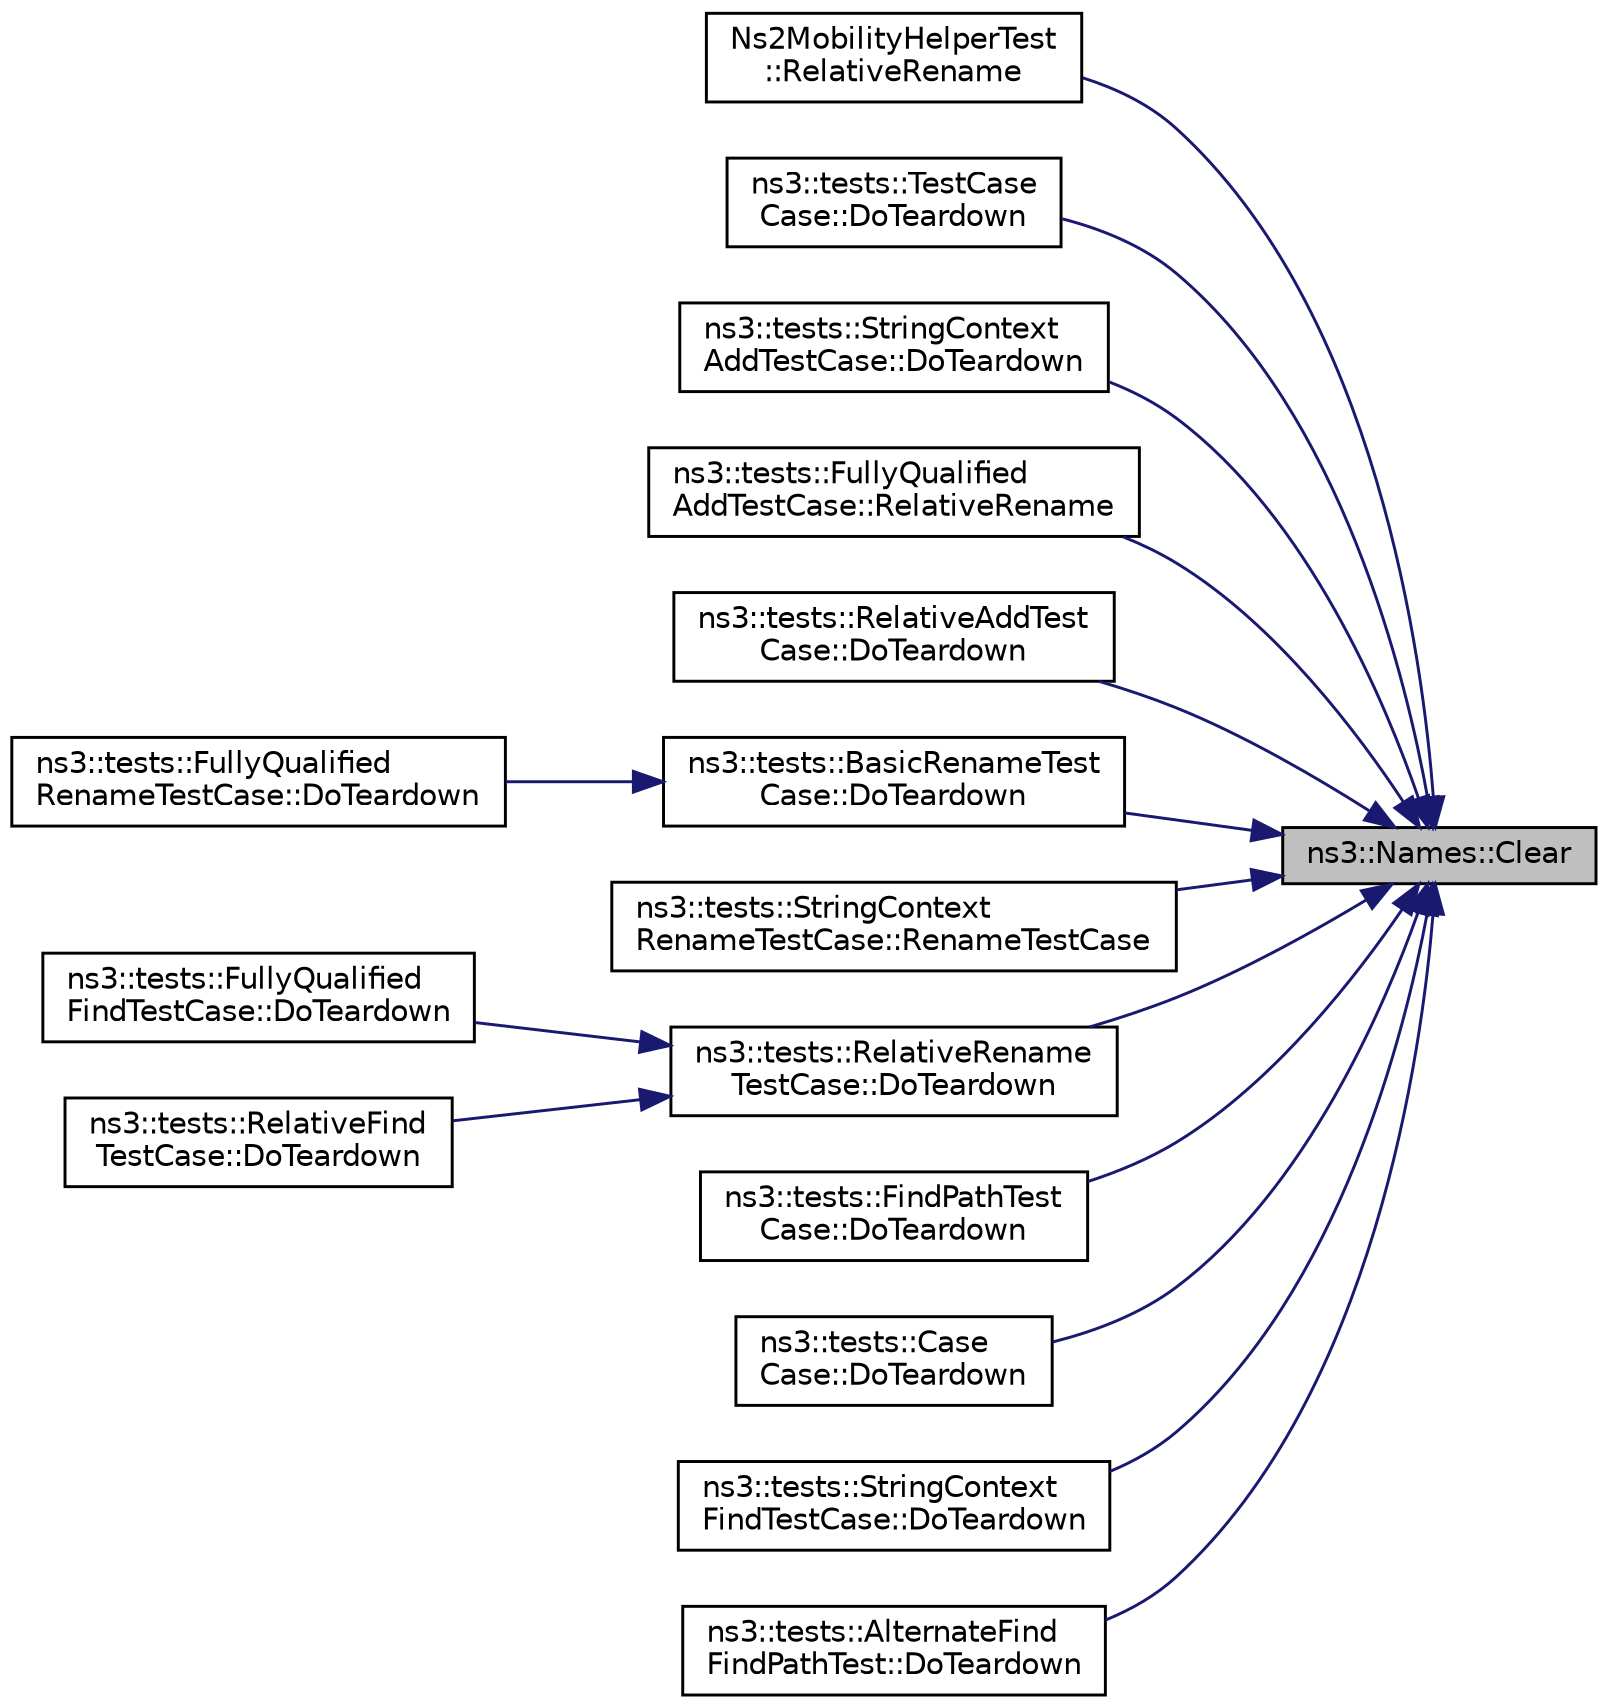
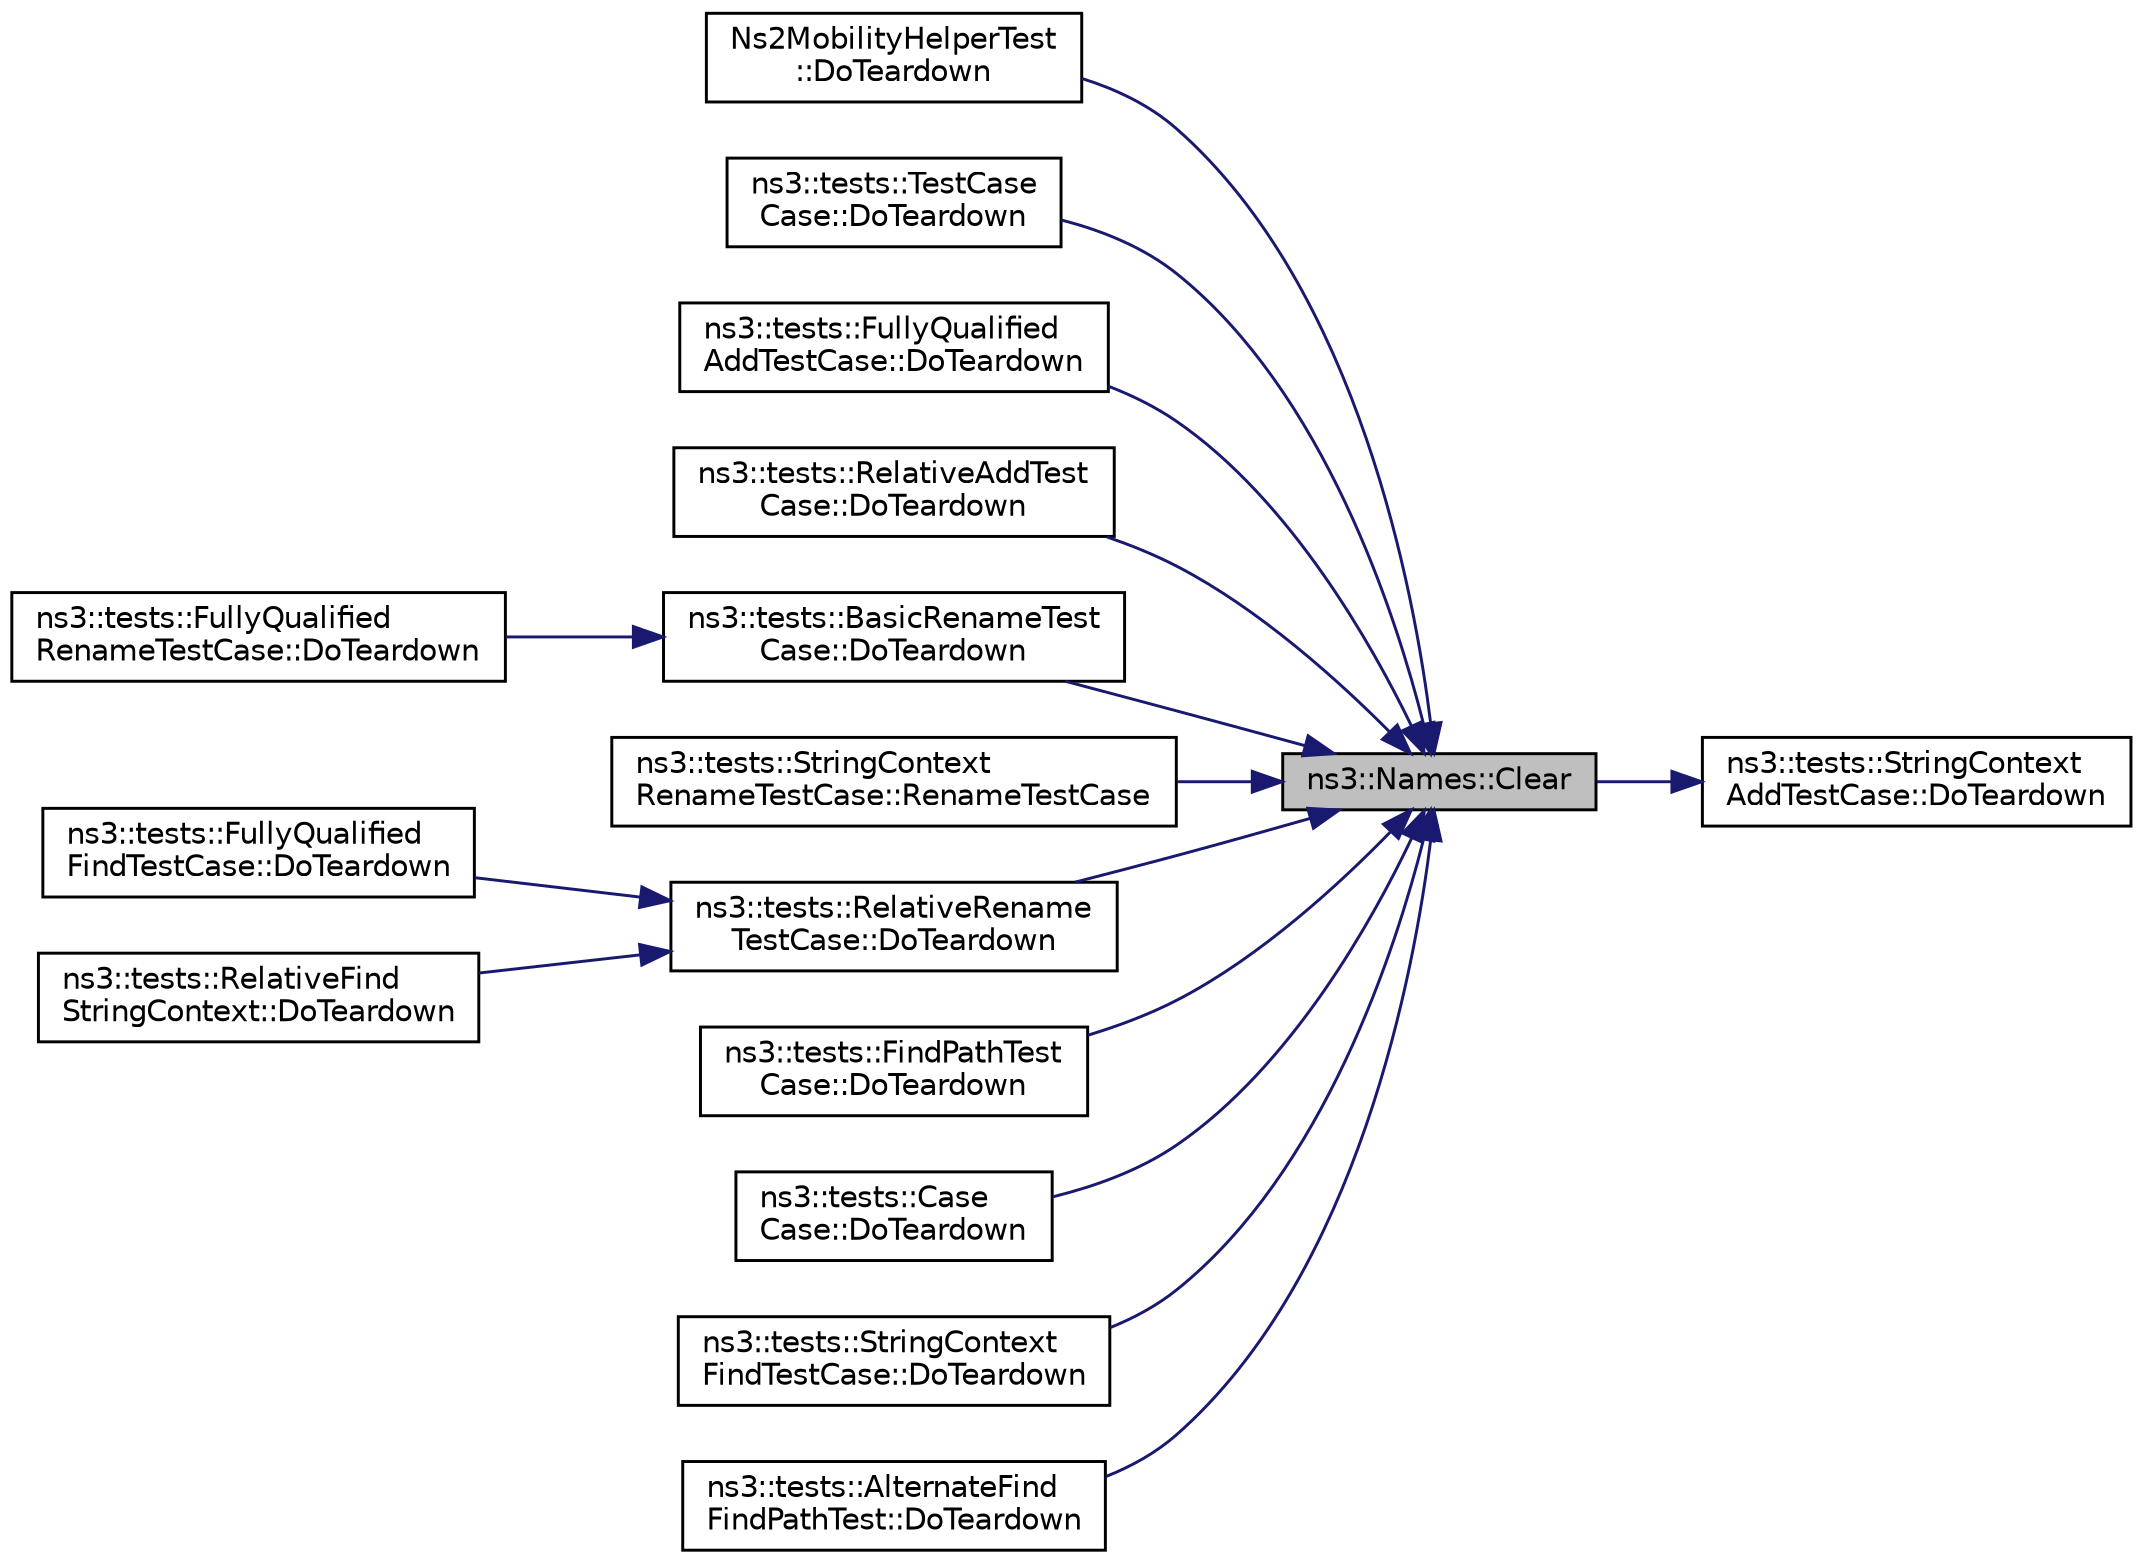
  digraph {
    rankdir=RL
    node [color=black fillcolor=white fontname=Helvetica fontsize=10 shape=record style=filled]
    edge [color=midnightblue dir=back fontname=Helvetica fontsize=10 labelfontname=Helvetica labelfontsize=10 style=solid]
    n1 [fillcolor=grey75 fontcolor=black height=0.2 label="ns3::Names::Clear" width=0.4]
-   n2 [height=0.2 label="Ns2MobilityHelperTest\l::RelativeRename" width=0.4]
+   n2 [height=0.2 label="Ns2MobilityHelperTest\l::DoTeardown" width=0.4]
    n3 [height=0.2 label="ns3::tests::TestCase\lCase::DoTeardown" width=0.4]
    n4 [height=0.2 label="ns3::tests::StringContext\lAddTestCase::DoTeardown" width=0.4]
-   n5 [height=0.2 label="ns3::tests::FullyQualified\lAddTestCase::RelativeRename" width=0.4]
+   n5 [height=0.2 label="ns3::tests::FullyQualified\lAddTestCase::DoTeardown" width=0.4]
    n6 [height=0.2 label="ns3::tests::RelativeAddTest\lCase::DoTeardown" width=0.4]
    n7 [height=0.2 label="ns3::tests::BasicRenameTest\lCase::DoTeardown" width=0.4]
    n8 [height=0.2 label="ns3::tests::StringContext\lRenameTestCase::RenameTestCase" width=0.4]
    n9 [height=0.2 label="ns3::tests::RelativeRename\lTestCase::DoTeardown" width=0.4]
    n10 [height=0.2 label="ns3::tests::FindPathTest\lCase::DoTeardown" width=0.4]
    n11 [height=0.2 label="ns3::tests::Case\lCase::DoTeardown" width=0.4]
    n12 [height=0.2 label="ns3::tests::StringContext\lFindTestCase::DoTeardown" width=0.4]
    n13 [height=0.2 label="ns3::tests::AlternateFind\lFindPathTest::DoTeardown" width=0.4]
    n14 [height=0.2 label="ns3::tests::FullyQualified\lRenameTestCase::DoTeardown" width=0.4]
    n15 [height=0.2 label="ns3::tests::FullyQualified\lFindTestCase::DoTeardown" width=0.4]
-   n16 [height=0.2 label="ns3::tests::RelativeFind\lTestCase::DoTeardown" width=0.4]
+   n16 [height=0.2 label="ns3::tests::RelativeFind\lStringContext::DoTeardown" width=0.4]
    n1 -> n2
    n1 -> n3
-   n1 -> n4
+   n4 -> n1
    n1 -> n5
    n1 -> n6
    n1 -> n7
    n1 -> n8
    n1 -> n9
    n1 -> n10
    n1 -> n11
    n1 -> n12
    n1 -> n13
    n7 -> n14
    n9 -> n15
    n9 -> n16
  }
